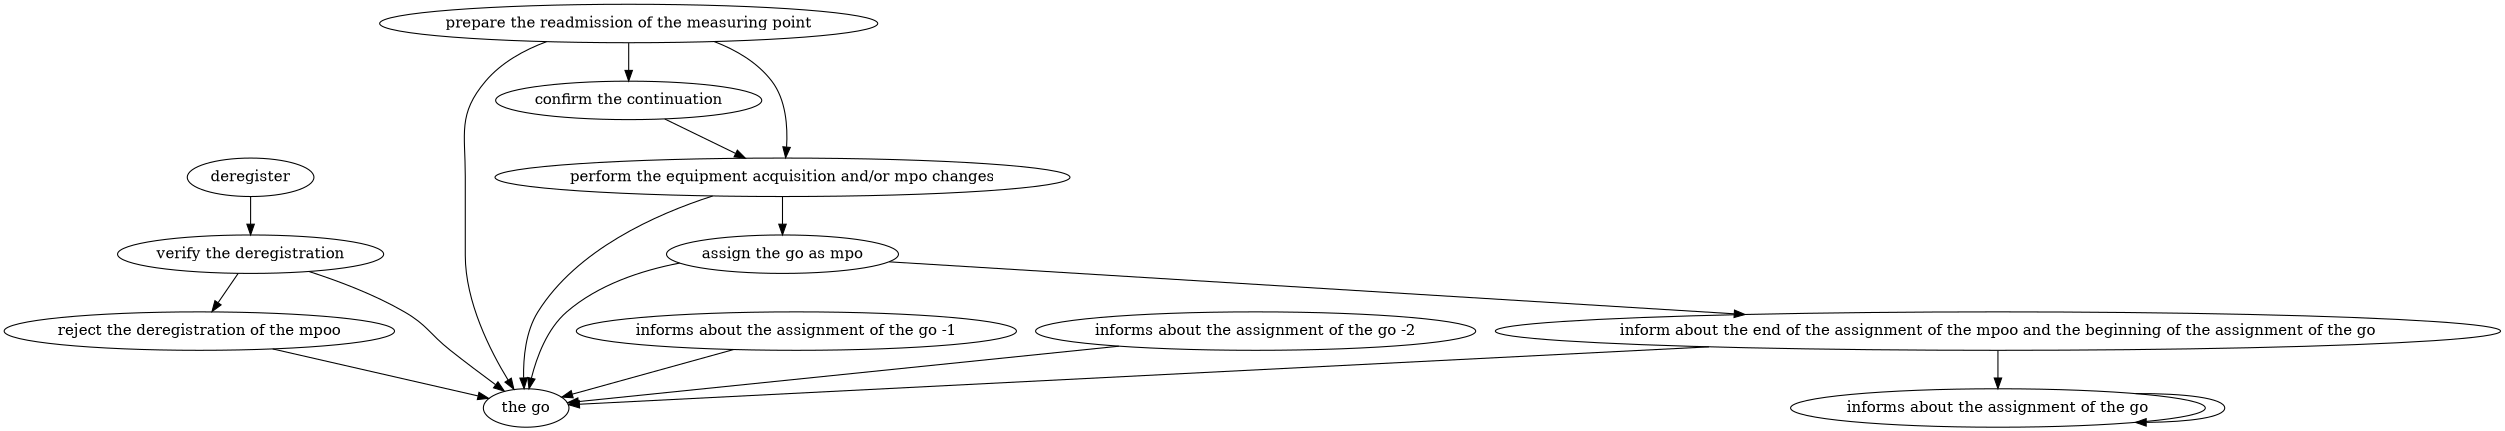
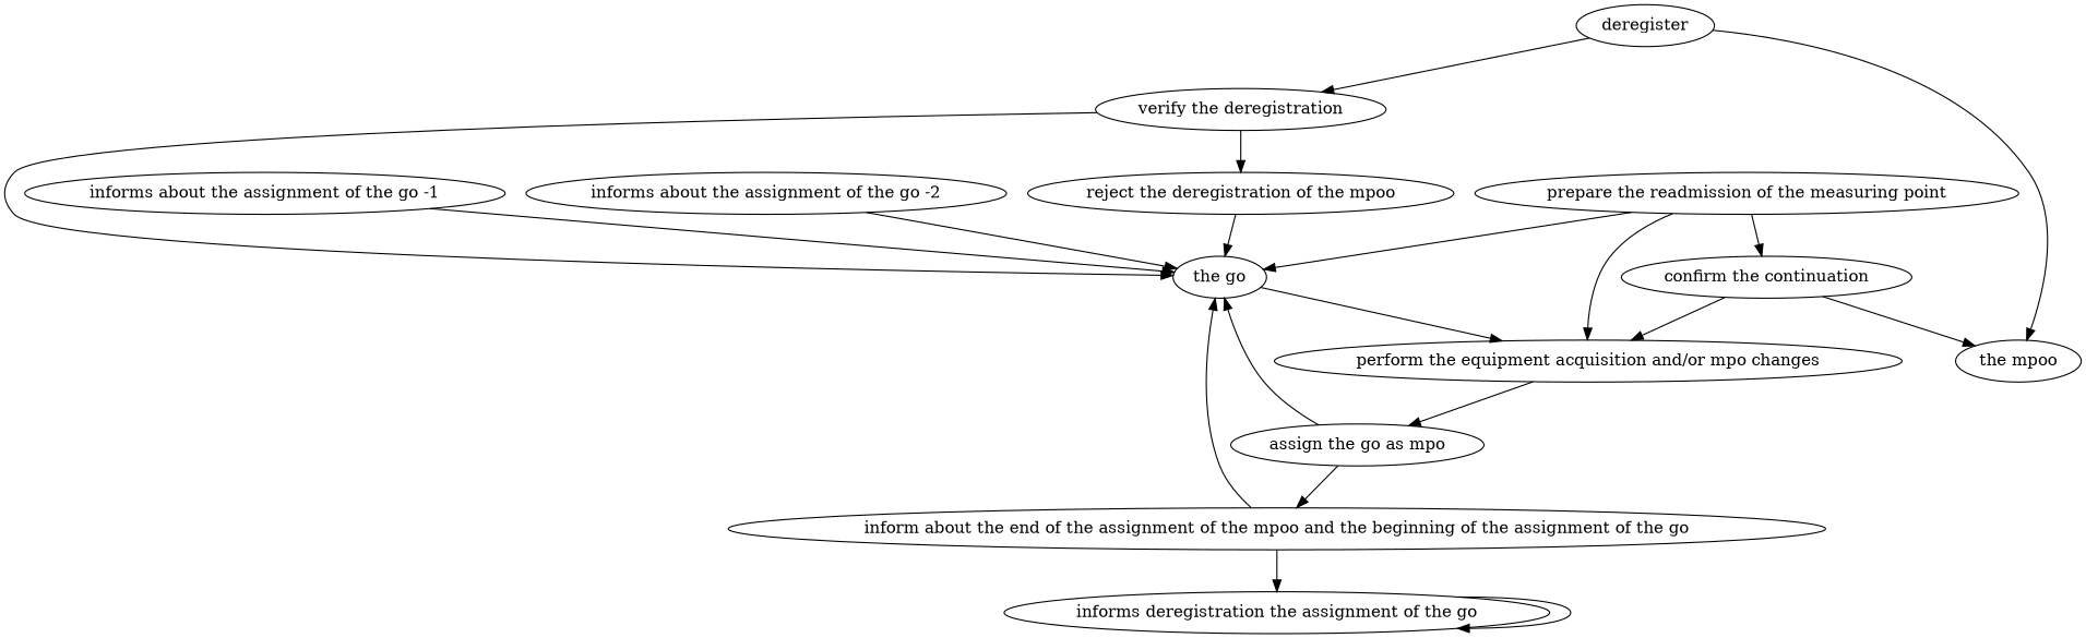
  digraph {
    edge [attrs="{'type': 'actor performer', 'label': 'actor performer'}"]
    deregister [attrs="{'type': 'Activity', 'label': 'deregister'}"]
    "verify the deregistration" [attrs="{'type': 'Activity', 'label': 'verify the deregistration'}"]
+   "the mpoo" [attrs="{'type': 'Actor', 'label': 'the mpoo'}"]
    "reject the deregistration of the mpoo" [attrs="{'type': 'Activity', 'label': 'reject the deregistration of the mpoo'}"]
    "the go" [attrs="{'type': 'Actor', 'label': 'the go'}"]
    "prepare the readmission of the measuring point" [attrs="{'type': 'Activity', 'label': 'prepare the readmission of the measuring point'}"]
    "confirm the continuation" [attrs="{'type': 'Activity', 'label': 'confirm the continuation'}"]
    n8 [attrs="{'type': 'Activity', 'label': 'perform the equipment acquisition and/or equipment changes'}" label="perform the equipment acquisition and/or mpo changes"]
    "assign the go as mpo" [attrs="{'type': 'Activity', 'label': 'assign the go as mpo'}"]
    "inform about the end of the assignment of the mpoo and the beginning of the assignment of the go" [attrs="{'type': 'Activity', 'label': 'inform about the end of the assignment of the mpoo and the beginning of the assignment of the go'}"]
-   "informs about the assignment of the go" [attrs="{'type': 'Activity', 'label': 'informs about the assignment of the go'}"]
+   "informs about the assignment of the go" [attrs="{'type': 'Activity', 'label': 'informs about the assignment of the go'}" label="informs deregistration the assignment of the go"]
    "informs about the assignment of the go -1" [attrs="{'type': 'Activity', 'label': 'informs about the assignment of the go -1'}"]
    "informs about the assignment of the go -2" [attrs="{'type': 'Activity', 'label': 'informs about the assignment of the go -2'}"]
    deregister -> "verify the deregistration" [attrs="{'type': 'flow', 'label': 'flow'}"]
+   deregister -> "the mpoo"
    "verify the deregistration" -> "reject the deregistration of the mpoo" [attrs="{'type': 'flow', 'label': 'flow'}"]
    "verify the deregistration" -> "the go"
    "reject the deregistration of the mpoo" -> "the go"
    "prepare the readmission of the measuring point" -> "the go"
    "prepare the readmission of the measuring point" -> "confirm the continuation" [attrs="{'type': 'flow', 'label': 'flow'}"]
    "prepare the readmission of the measuring point" -> n8 [attrs="{'type': 'flow', 'label': 'flow'}"]
+   "confirm the continuation" -> "the mpoo"
    "confirm the continuation" -> n8 [attrs="{'type': 'flow', 'label': 'flow'}"]
-   n8 -> "the go"
+   "the go" -> n8
    n8 -> "assign the go as mpo" [attrs="{'type': 'flow', 'label': 'flow'}"]
    "assign the go as mpo" -> "the go"
    "assign the go as mpo" -> "inform about the end of the assignment of the mpoo and the beginning of the assignment of the go" [attrs="{'type': 'flow', 'label': 'flow'}"]
    "inform about the end of the assignment of the mpoo and the beginning of the assignment of the go" -> "the go"
    "inform about the end of the assignment of the mpoo and the beginning of the assignment of the go" -> "informs about the assignment of the go" [attrs="{'type': 'flow', 'label': 'flow'}"]
    "informs about the assignment of the go" -> "informs about the assignment of the go" [attrs="{'type': 'flow', 'label': 'flow'}"]
    "informs about the assignment of the go -1" -> "the go"
    "informs about the assignment of the go -2" -> "the go"
  }
